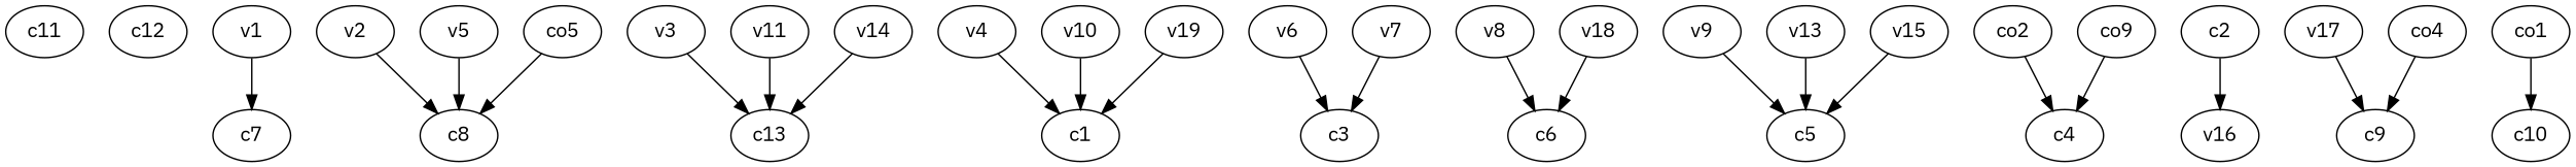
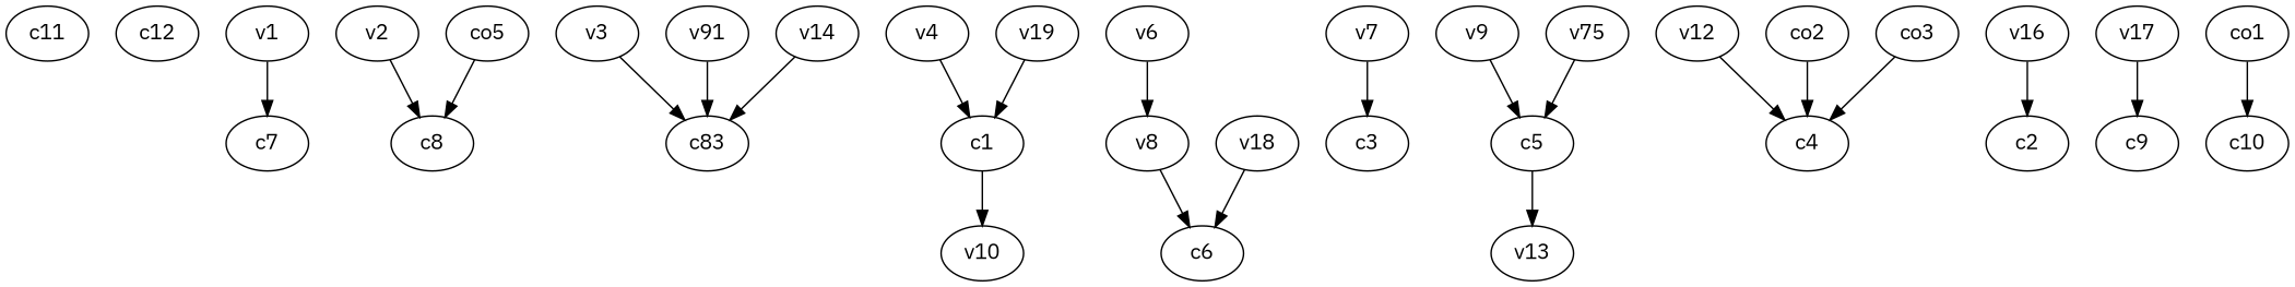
  strict digraph {
    fontname="IBM Plex Sans"
    node [fontname="IBM Plex Sans"]
    edge [fontname="IBM Plex Sans" weight=1]
    c11
    c12
    v1
    c7
    v2
    c8
    v3
-   c13
+   c13 [label=c83]
    v4
    c1
-   v5
    v6
    c3
    v7
    v8
    c6
    v9
    c5
    v10
-   v11
+   v11 [label=v91]
+   v12
    c4
    v13
    v14
-   v15
+   v15 [label=v75]
    v16
    c2
    v17
    c9
    v18
    v19
    co1
    c10
    co2
-   co3 [label=co9]
-   co4
+   co3
    co5
    v1 -> c7
    v2 -> c8
    v3 -> c13
    v4 -> c1
-   v5 -> c8
-   v6 -> c3
+   v6 -> v8
    v7 -> c3
    v8 -> c6
    v9 -> c5
-   v10 -> c1
+   c1 -> v10
    v11 -> c13
-   v13 -> c5
+   v12 -> c4
+   c5 -> v13
    v14 -> c13
    v15 -> c5
-   c2 -> v16
+   v16 -> c2
    v17 -> c9
    v18 -> c6
    v19 -> c1
    co1 -> c10
    co2 -> c4
    co3 -> c4
-   co4 -> c9
    co5 -> c8
  }
